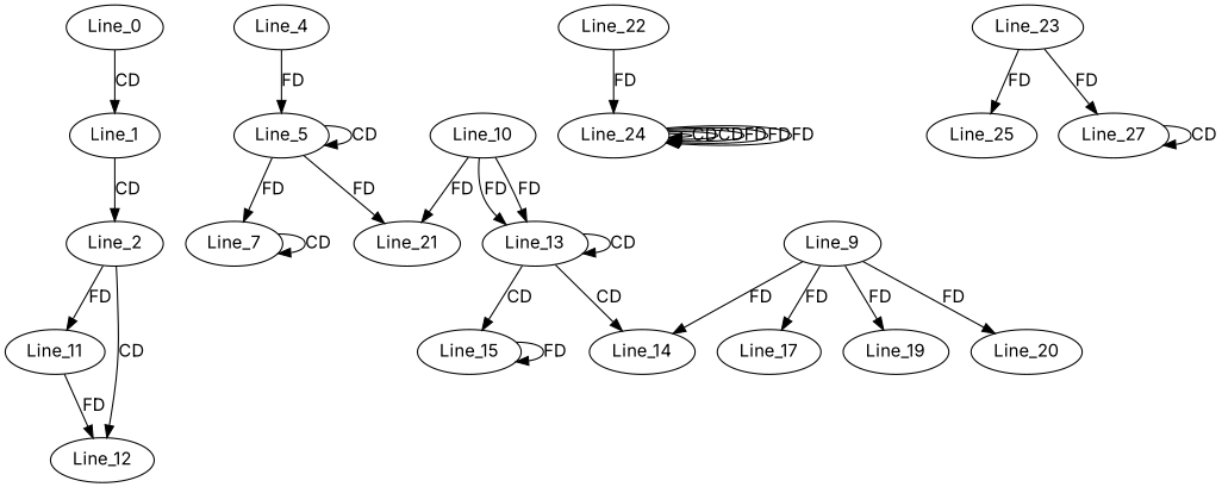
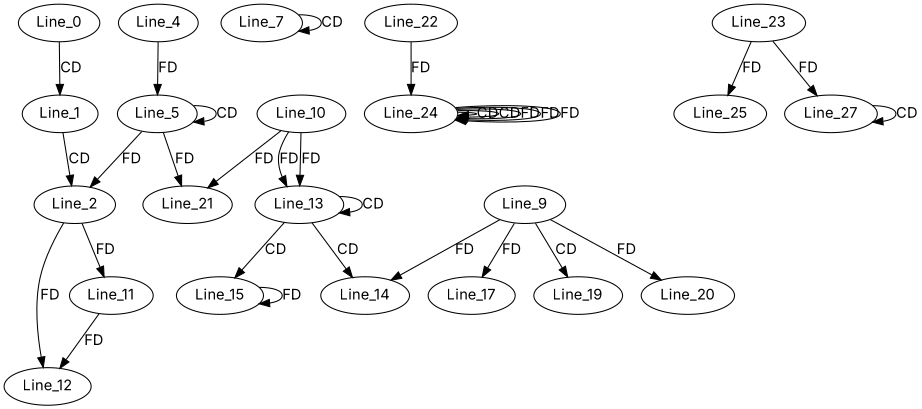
  digraph {
    fontname=Inter
    node [fontname=Inter]
    edge [fontname=Inter]
    Line_0
    Line_1
    Line_2
    Line_11
    Line_12
    Line_5
    Line_7
    Line_21
    Line_4
    Line_10
    Line_13
    Line_15
    Line_14
    Line_9
    Line_17
    Line_19
    Line_20
    Line_24
    Line_22
    Line_23
    Line_25
    Line_27
    Line_0 -> Line_1 [label=CD]
    Line_1 -> Line_2 [label=CD]
    Line_2 -> Line_11 [label=FD]
-   Line_2 -> Line_12 [label=CD]
+   Line_2 -> Line_12 [label=FD]
    Line_11 -> Line_12 [label=FD]
    Line_5 -> Line_5 [label=CD]
-   Line_5 -> Line_7 [label=FD]
+   Line_5 -> Line_2 [label=FD]
    Line_5 -> Line_21 [label=FD]
    Line_7 -> Line_7 [label=CD]
    Line_4 -> Line_5 [label=FD]
    Line_10 -> Line_21 [label=FD]
    Line_10 -> Line_13 [label=FD]
    Line_10 -> Line_13 [label=FD]
    Line_13 -> Line_13 [label=CD]
    Line_13 -> Line_15 [label=CD]
    Line_13 -> Line_14 [label=CD]
    Line_15 -> Line_15 [label=FD]
    Line_9 -> Line_14 [label=FD]
    Line_9 -> Line_17 [label=FD]
-   Line_9 -> Line_19 [label=FD]
+   Line_9 -> Line_19 [label=CD]
    Line_9 -> Line_20 [label=FD]
    Line_24 -> Line_24 [label=CD]
    Line_24 -> Line_24 [label=CD]
    Line_24 -> Line_24 [label=FD]
    Line_24 -> Line_24 [label=FD]
    Line_24 -> Line_24 [label=FD]
    Line_22 -> Line_24 [label=FD]
    Line_23 -> Line_25 [label=FD]
    Line_23 -> Line_27 [label=FD]
    Line_27 -> Line_27 [label=CD]
  }
